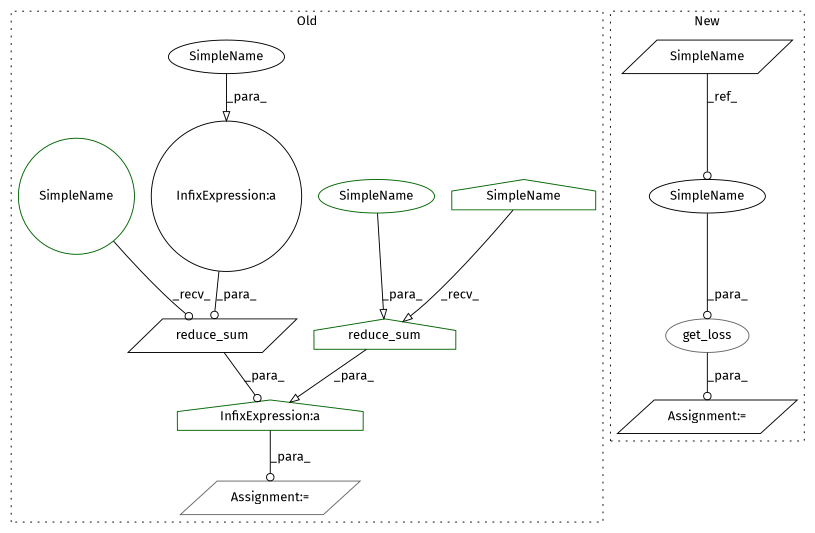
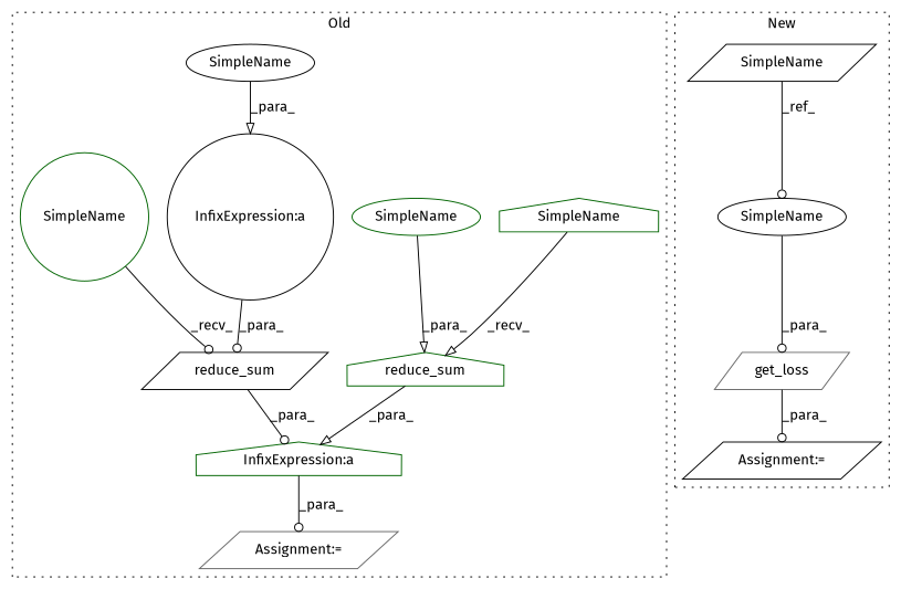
  digraph {
    fontname="Fira Sans"
    node [a=42 l=8 s=8953 shape=parallelogram color=black fontname="Fira Sans"]
    edge [arrowhead=odot fontname="Fira Sans"]
    n1 [a=32 l="11,1" label=reduce_sum s="8942,8961" shape=house color=darkgreen]
    n2 [a=27 l=3 label="InfixExpression:a" s=8928 shape=house color=darkgreen]
    n3 [a=27 l=3 label="InfixExpression:a" s=8916 shape=circle]
    n4 [a=32 l="11,1" label=reduce_sum s="8903,8927"]
    n5 [a=7 l=1 label="Assignment:=" s=8890 color=gray40]
    n6 [l=10 label=SimpleName s=8931 shape=house color=darkgreen]
    n7 [l=10 label=SimpleName s=8892 shape=circle color=darkgreen]
    n8 [label=SimpleName shape=ellipse color=darkgreen]
    n9 [label=SimpleName s=8919 shape=ellipse]
-   n10 [a=32 l="9,1" label=get_loss s="8925,8961" shape=ellipse color=gray40]
+   n10 [a=32 l="9,1" label=get_loss s="8925,8961" color=gray40]
    n11 [label=SimpleName s=6898]
    n12 [a=7 l=1 label="Assignment:=" s=8924]
    n13 [label=SimpleName shape=ellipse]
    subgraph cluster_1 {
      label=Old
      style=dotted
      n1
      n2
      n3
      n4
      n5
      n6
      n7
      n8
      n9
    }
    subgraph cluster_2 {
      label=New
      style=dotted
      n10
      n11
      n12
      n13
    }
    n1 -> n2 [label=_para_ arrowhead=onormal]
    n2 -> n5 [label=_para_]
    n3 -> n4 [label=_para_]
    n4 -> n2 [label=_para_]
    n6 -> n1 [label=_recv_ arrowhead=onormal]
    n7 -> n4 [label=_recv_]
    n8 -> n1 [label=_para_ arrowhead=onormal]
    n9 -> n3 [label=_para_ arrowhead=onormal]
    n10 -> n12 [label=_para_]
    n11 -> n13 [label=_ref_]
    n13 -> n10 [label=_para_]
  }
